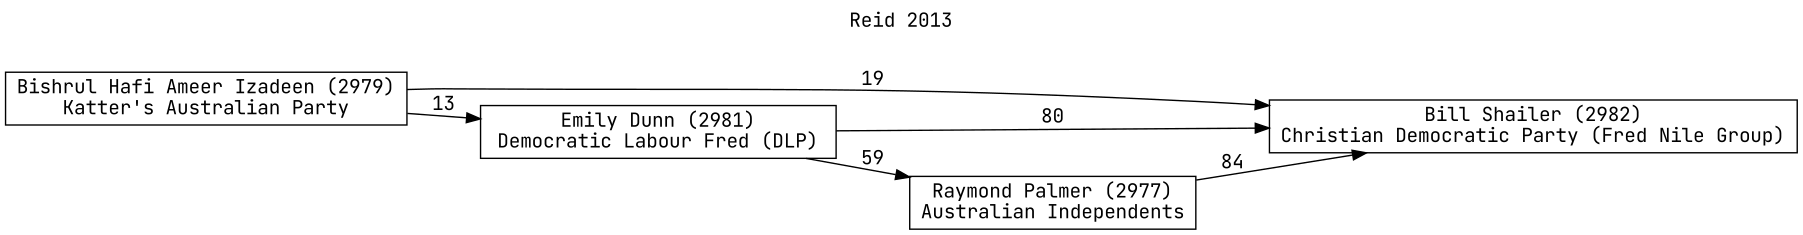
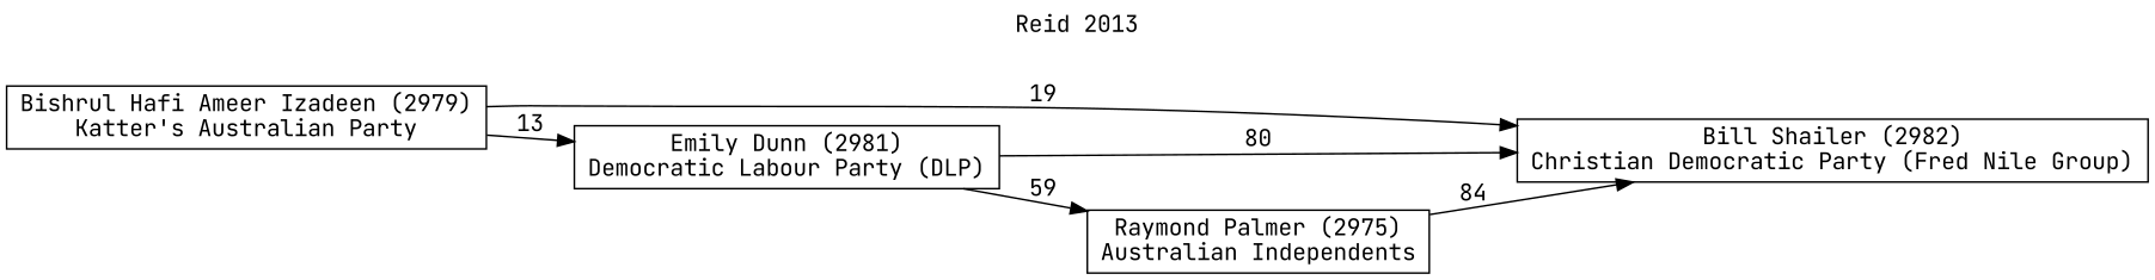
  digraph {
    fontname="JetBrains Mono"
    label="Reid 2013"
    labelloc=t
    mclimit=10
    rankdir=LR
    node [fontname="JetBrains Mono" shape=box]
    edge [fontname="JetBrains Mono"]
    n1 [label="Bill Shailer (2982)\nChristian Democratic Party (Fred Nile Group)"]
-   n2 [label="Raymond Palmer (2977)\nAustralian Independents"]
-   n3 [label="Emily Dunn (2981)\nDemocratic Labour Fred (DLP)"]
+   n2 [label="Raymond Palmer (2975)\nAustralian Independents"]
+   n3 [label="Emily Dunn (2981)\nDemocratic Labour Party (DLP)"]
    n4 [label="Bishrul Hafi Ameer Izadeen (2979)\nKatter's Australian Party"]
    n2 -> n1 [label=84]
    n3 -> n1 [label=80]
    n3 -> n2 [label=59]
    n4 -> n1 [label=19]
    n4 -> n3 [label=13]
  }
